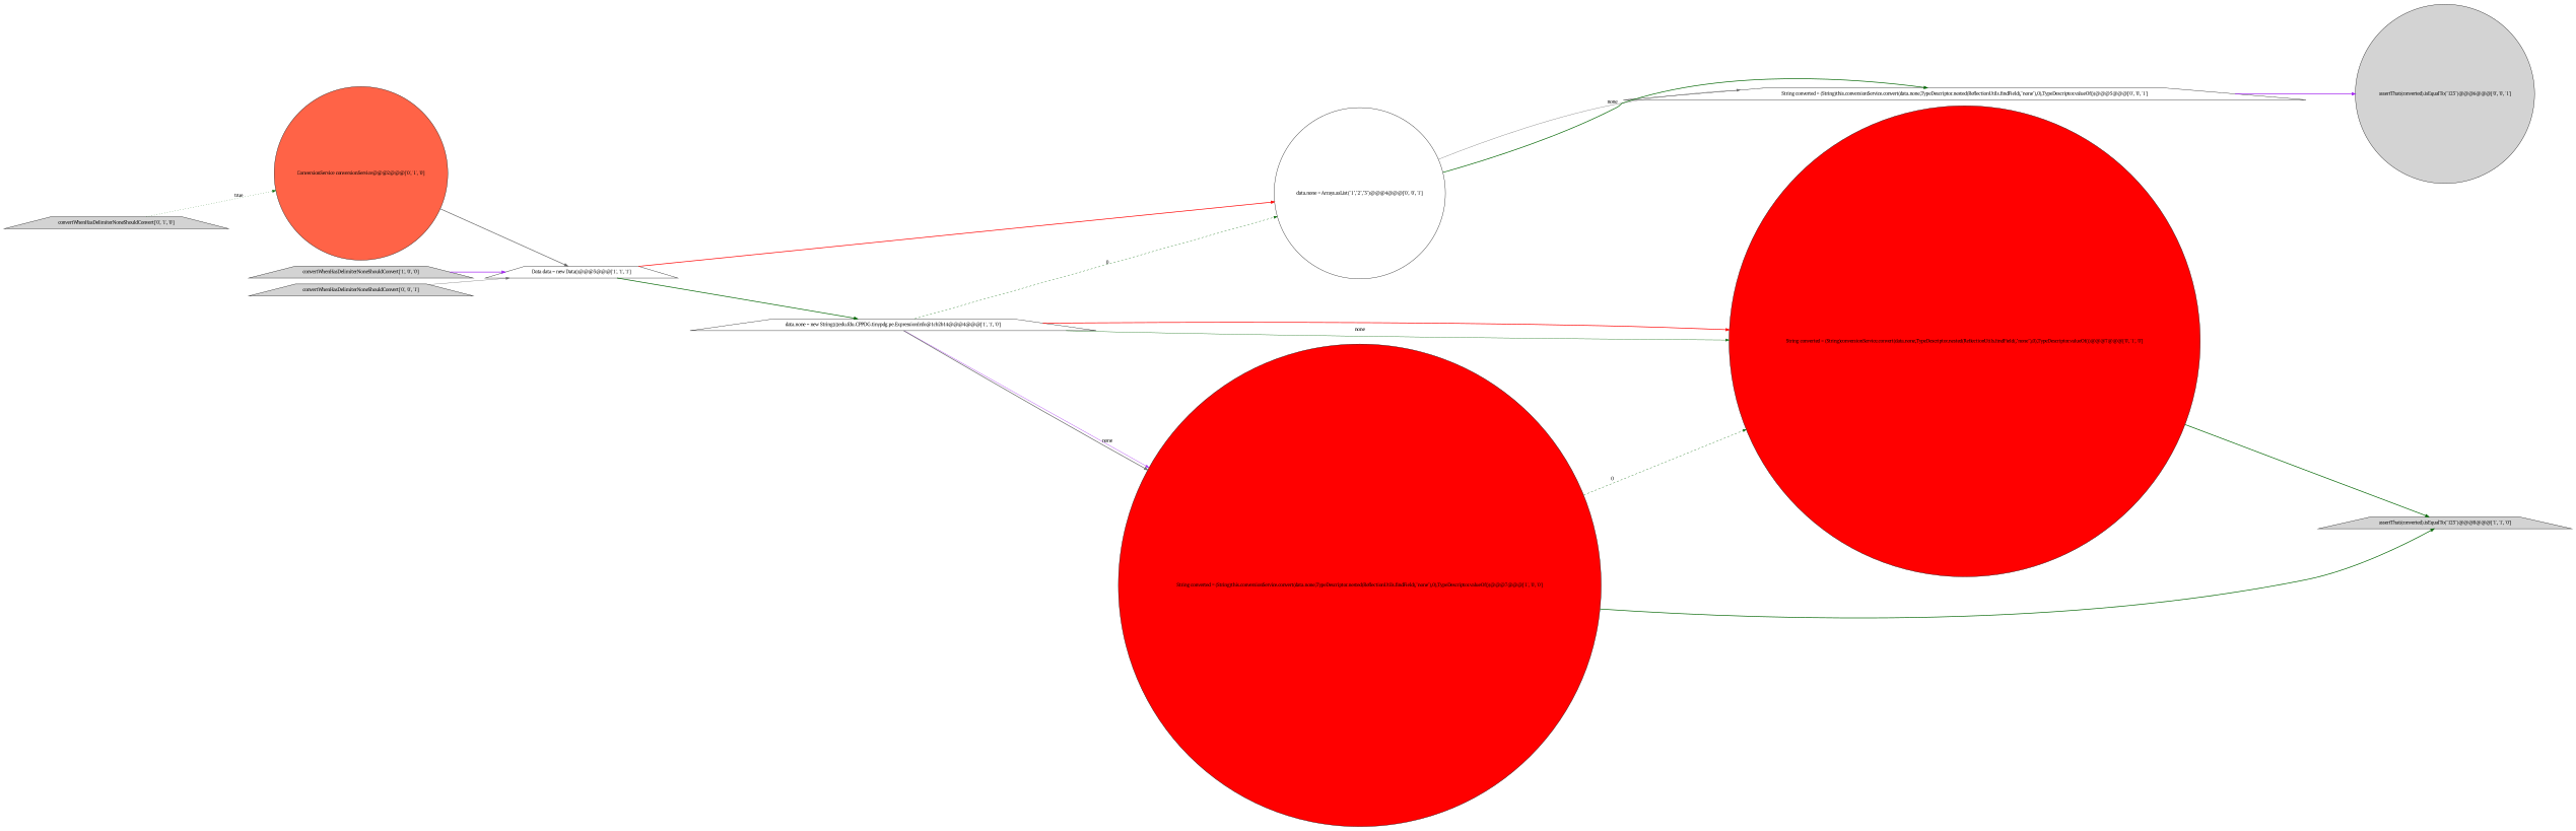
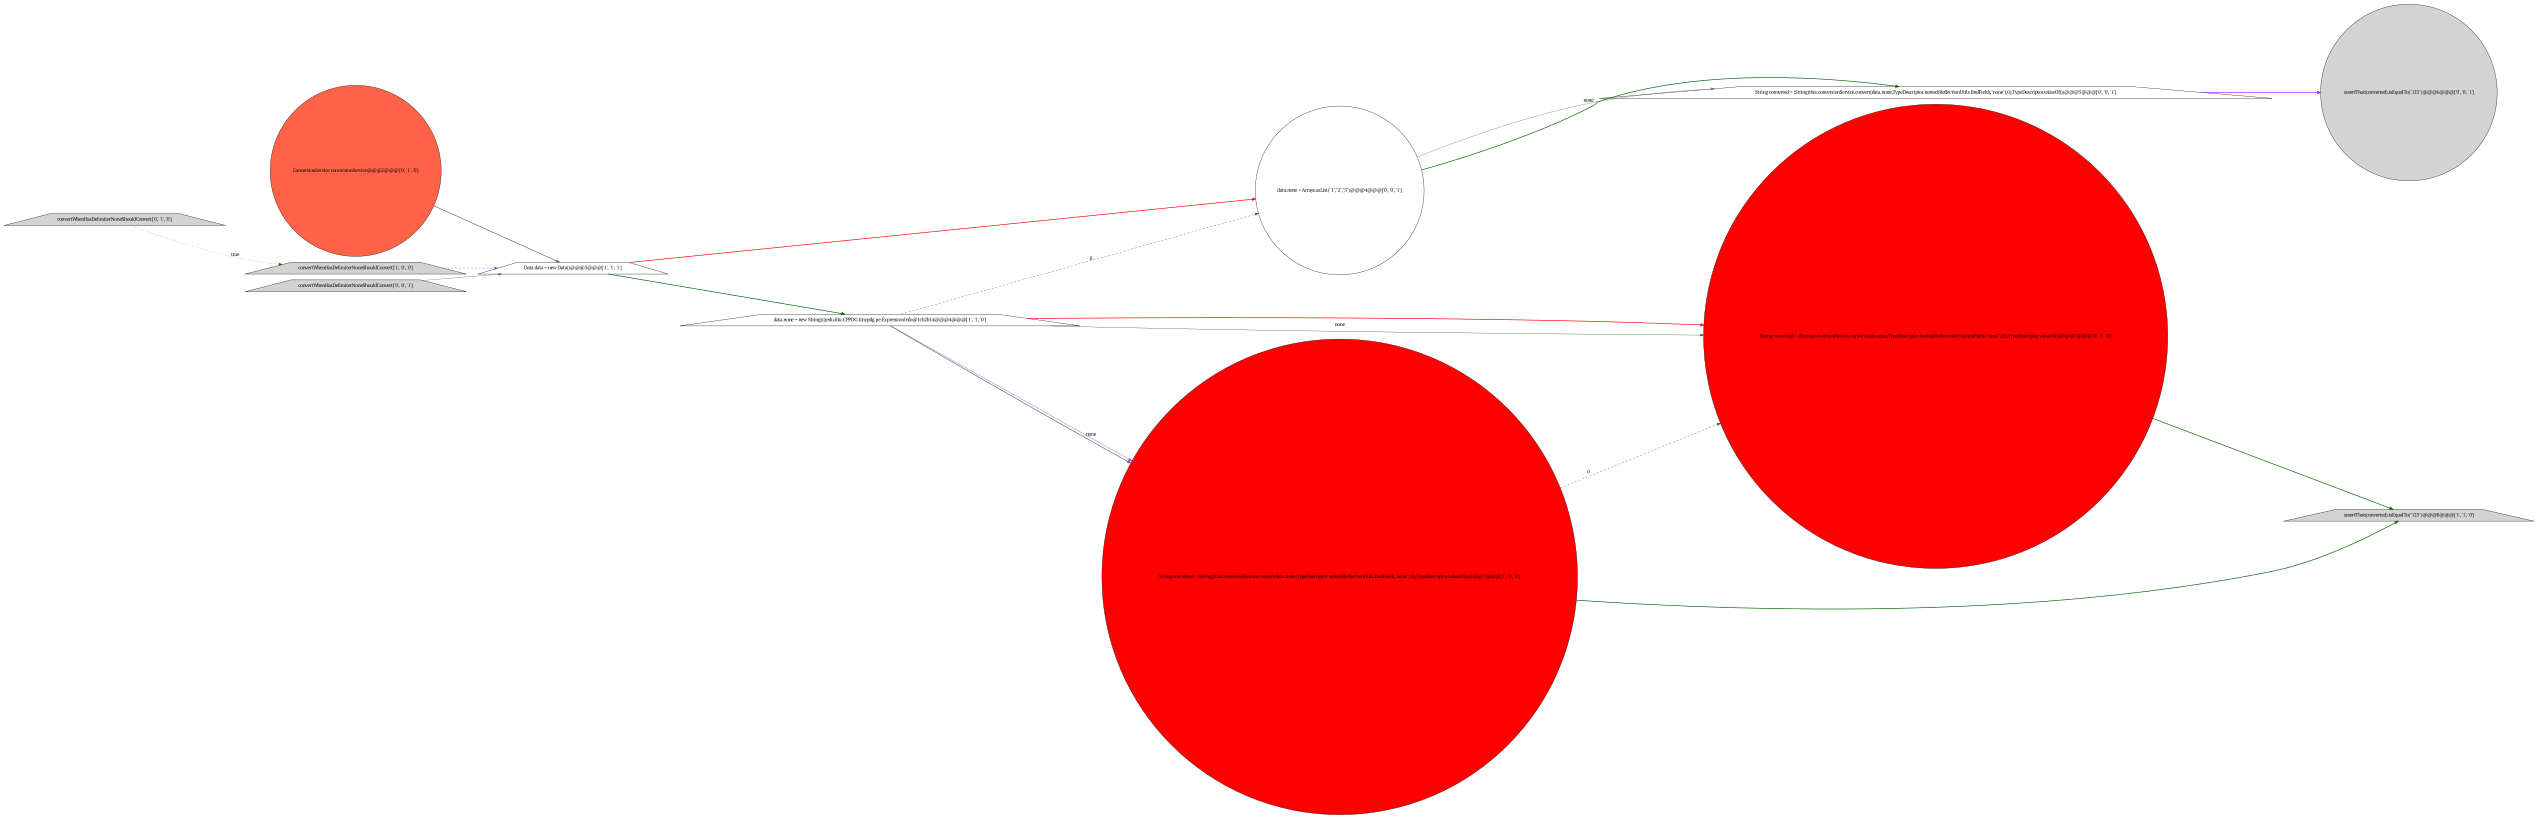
  digraph {
    fontname="PT Serif"
    rankdir=LR
    node [fillcolor=lightgray fontname="PT Serif" shape=trapezium style=filled]
    edge [color=darkgreen fontname="PT Serif" style=bold]
    n1 [fillcolor=white label="data.none = Arrays.asList(\"1\",\"2\",\"3\")@@@4@@@['0', '0', '1']" shape=circle]
    n2 [fillcolor=white label="String converted = (String)this.conversionService.convert(data.none,TypeDescriptor.nested(ReflectionUtils.findField(,\"none\"),0),TypeDescriptor.valueOf())@@@5@@@['0', '0', '1']"]
    n3 [label="assertThat(converted).isEqualTo(\"123\")@@@6@@@['0', '0', '1']" shape=circle]
    n4 [label="convertWhenHasDelimiterNoneShouldConvert['0', '1', '0']"]
    n5 [fillcolor=tomato label="ConversionService conversionService@@@2@@@['0', '1', '0']" shape=circle]
    n6 [fillcolor=white label="Data data = new Data()@@@3@@@['1', '1', '1']"]
    n7 [fillcolor=white label="data.none = new String((((edu.fdu.CPPDG.tinypdg.pe.ExpressionInfo@1cb2b14@@@4@@@['1', '1', '0']"]
    n8 [fillcolor=red label="String converted = (String)conversionService.convert(data.none,TypeDescriptor.nested(ReflectionUtils.findField(,\"none\"),0),TypeDescriptor.valueOf())@@@7@@@['0', '1', '0']" shape=circle]
    n9 [label="assertThat(converted).isEqualTo(\"123\")@@@8@@@['1', '1', '0']"]
    n10 [fillcolor=red label="String converted = (String)this.conversionService.convert(data.none,TypeDescriptor.nested(ReflectionUtils.findField(,\"none\"),0),TypeDescriptor.valueOf())@@@7@@@['1', '0', '0']" shape=circle]
    n11 [label="convertWhenHasDelimiterNoneShouldConvert['0', '0', '1']"]
    n12 [label="convertWhenHasDelimiterNoneShouldConvert['1', '0', '0']"]
    n1 -> n2 [color=gray40 label=none style=solid]
    n1 -> n2
    n2 -> n3 [color=purple]
-   n4 -> n5 [label=true style=dotted]
+   n4 -> n12 [label=true style=dotted]
    n5 -> n6 [color=gray40]
    n6 -> n1 [color=red]
    n6 -> n7
    n7 -> n1 [label=0 style=dashed]
    n7 -> n8 [color=red]
    n7 -> n8 [label=none style=solid]
    n7 -> n10 [color=purple label=none style=solid]
    n7 -> n10 [color=gray40]
    n8 -> n9
    n10 -> n8 [label=0 style=dashed]
    n10 -> n9
    n11 -> n6 [color=gray40 style=solid]
-   n12 -> n6 [color=purple]
+   n12 -> n6 [color=purple style=dashed]
  }
